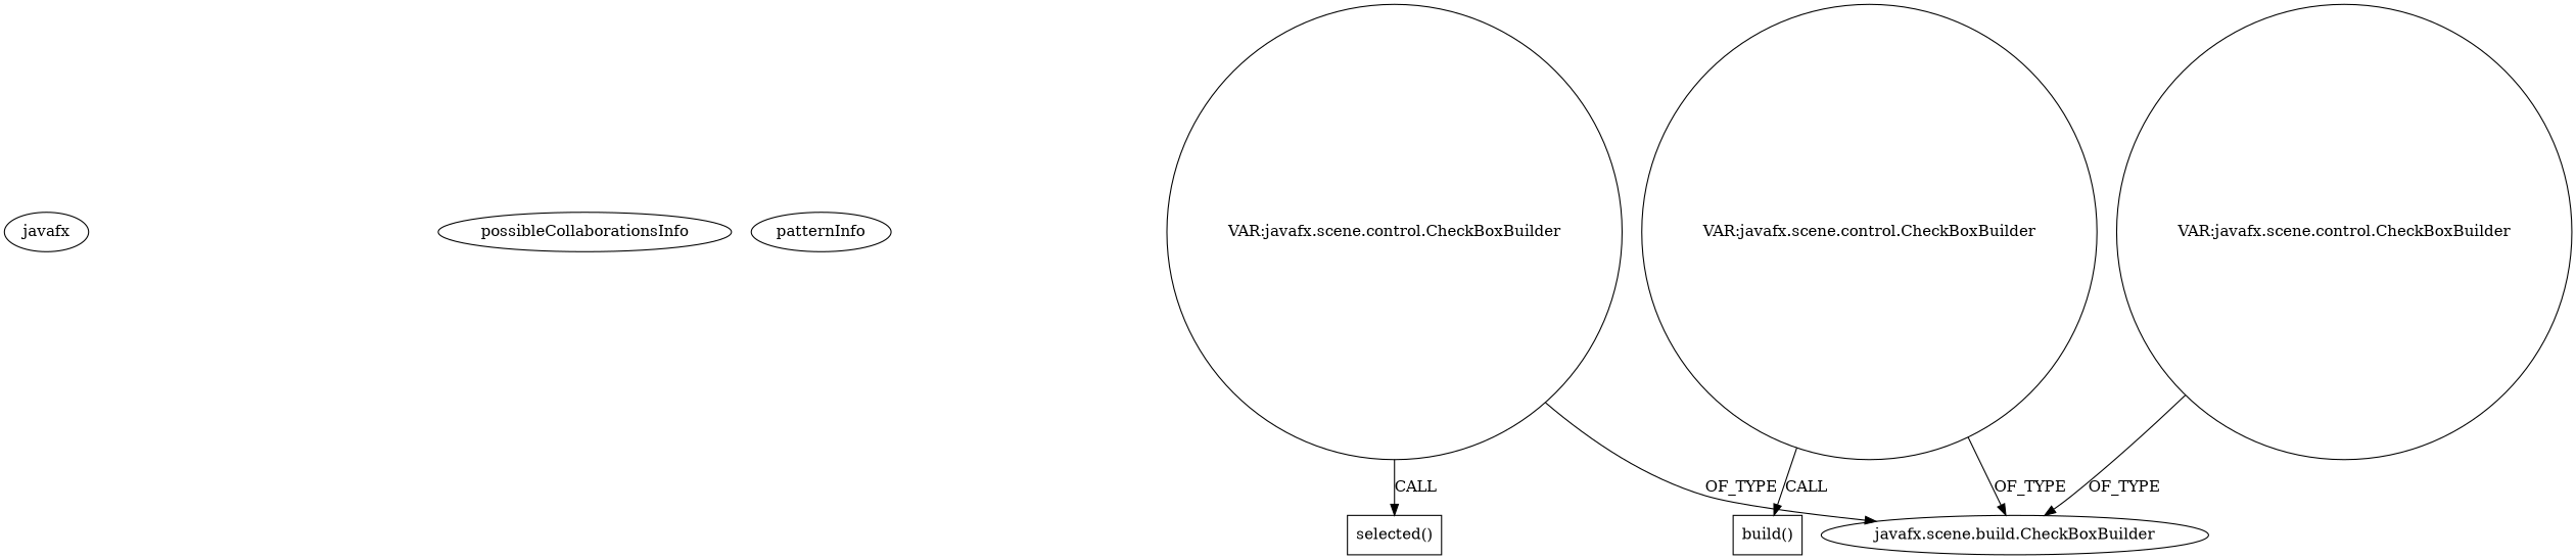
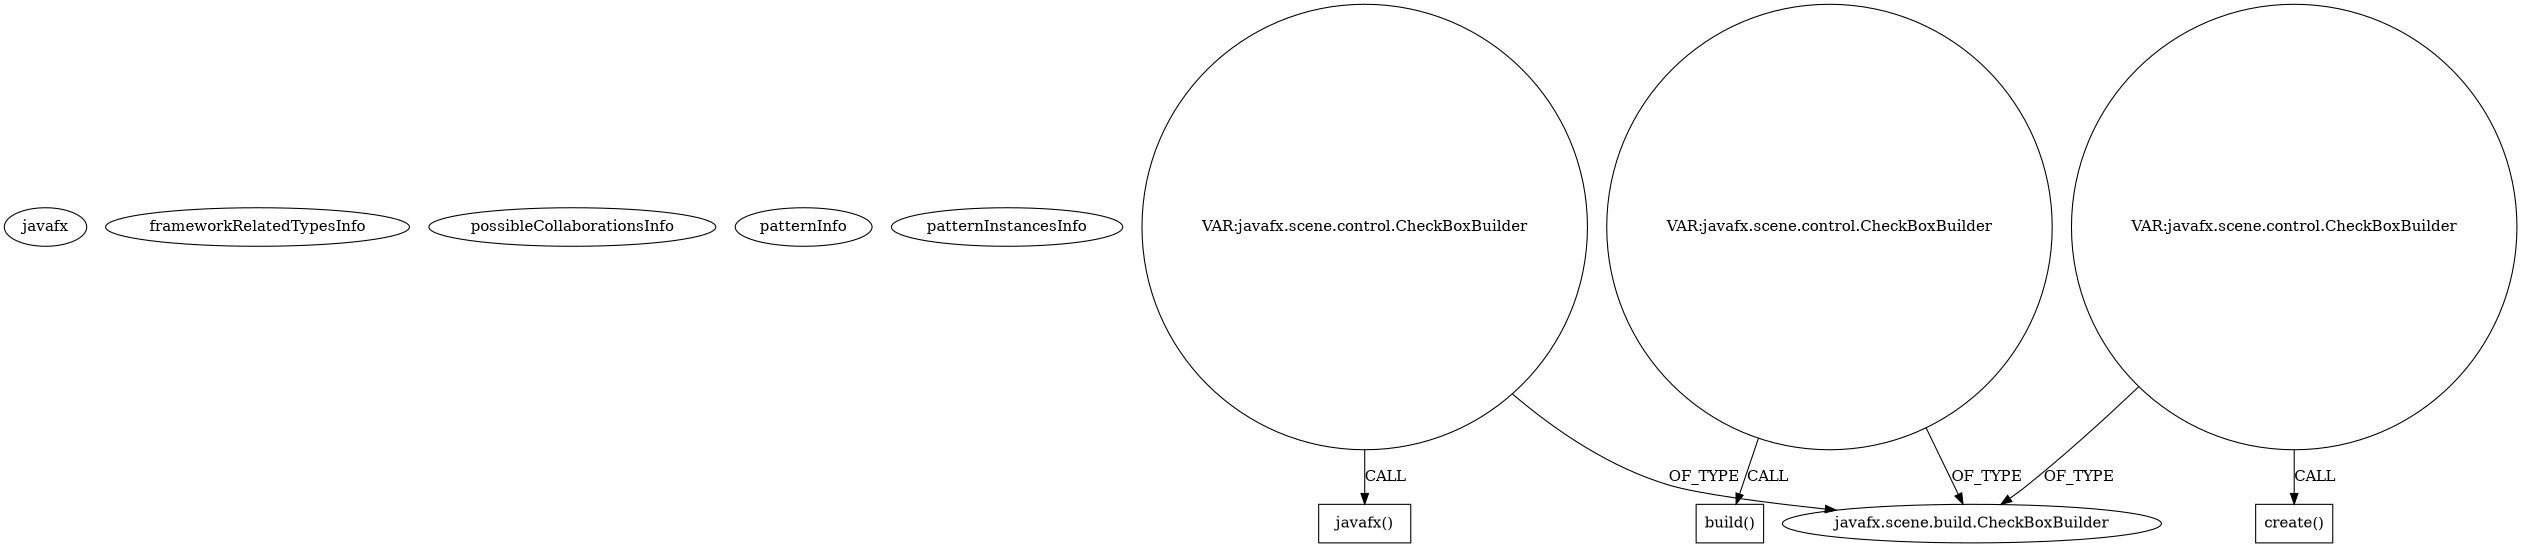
  digraph {
    node [isFrameworkType=false]
    n1 [category=pattern graphId=4615 isAnonymous=false label=javafx possibleRelation=false isFrameworkType=""]
+   frameworkRelatedTypesInfo [isFrameworkType=""]
    possibleCollaborationsInfo [isFrameworkType=""]
    patternInfo [frequency=2.0 patternRootClient=null isFrameworkType=""]
+   patternInstancesInfo [0="jalbertcruz-Documentation-manager~/jalbertcruz-Documentation-manager/Documentation-manager-master/src/documentation/manager/DocumentationManager.java~DocumentationManager~3242" 1="yorlov-VirtualPointer~/yorlov-VirtualPointer/VirtualPointer-master/src/com/blogspot/captain1653/options/OptionsStage.java~OptionsStage~4889" isFrameworkType=""]
    n6 [label="javafx.scene.build.CheckBoxBuilder" vertexType=FRAMEWORK_CLASS_TYPE]
    n7 [label="VAR:javafx.scene.control.CheckBoxBuilder" shape=circle vertexType=VARIABLE_EXPRESION]
-   n8 [label="selected()" shape=box vertexType=INSIDE_CALL]
+   n8 [label="javafx()" shape=box vertexType=INSIDE_CALL]
    n9 [label="VAR:javafx.scene.control.CheckBoxBuilder" shape=circle vertexType=VARIABLE_EXPRESION]
    n10 [label="build()" shape=box vertexType=INSIDE_CALL]
    n11 [label="VAR:javafx.scene.control.CheckBoxBuilder" shape=circle vertexType=VARIABLE_EXPRESION]
+   n12 [label="create()" shape=box vertexType=INSIDE_CALL]
    n7 -> n6 [label=OF_TYPE]
    n7 -> n8 [label=CALL]
    n9 -> n6 [label=OF_TYPE]
    n9 -> n10 [label=CALL]
    n11 -> n6 [label=OF_TYPE]
+   n11 -> n12 [label=CALL]
  }
